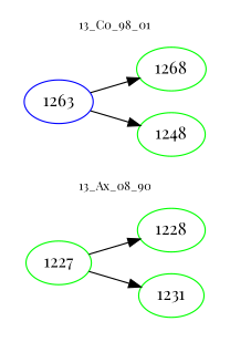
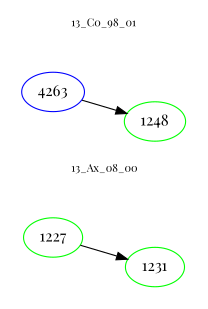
  digraph {
    fontname="Playfair Display"
    rankdir=LR
    node [color=green fontname="Playfair Display"]
    edge [color=black fontname="Playfair Display"]
    n1 [label=1227]
    n2 [label=1231]
-   n3 [label=1228]
-   n4 [color=blue label=1263]
+   n4 [color=blue label=4263]
    n5 [label=1248]
-   n6 [label=1268]
    subgraph cluster_1 {
      color=white
      fontsize=10
-     label="13_Ax_08_90"
+     label="13_Ax_08_00"
      n1
      n2
-     n3
    }
    subgraph cluster_2 {
      color=white
      fontsize=10
      label="13_C0_98_01"
      n4
      n5
-     n6
    }
    n1 -> n2
-   n1 -> n3
    n4 -> n5
-   n4 -> n6
  }
